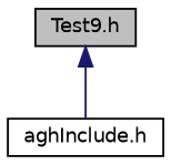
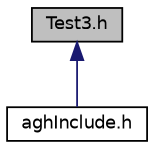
  digraph {
    node [color=black fontname=Helvetica fontsize=10 shape=record style=filled]
-   n1 [fillcolor=grey75 fontcolor=black height=0.2 label="Test9.h" width=0.4]
+   n1 [fillcolor=grey75 fontcolor=black height=0.2 label="Test3.h" width=0.4]
    n2 [fillcolor=white height=0.2 label="aghInclude.h" width=0.4]
    n1 -> n2 [color=midnightblue dir=back fontname=Helvetica fontsize=10 labelfontname=Helvetica labelfontsize=10 style=solid]
  }
